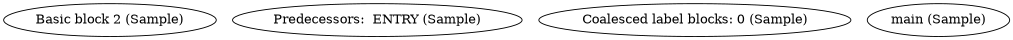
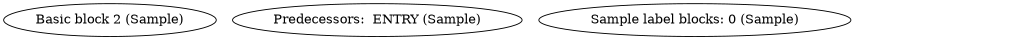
  digraph {
    n1 [label="Basic block 2 (Sample)"]
    n2 [label="Predecessors:  ENTRY (Sample)"]
-   n3 [label="Coalesced label blocks: 0 (Sample)"]
-   n4 [label="main (Sample)"]
+   n3 [label="Sample label blocks: 0 (Sample)"]
  }
